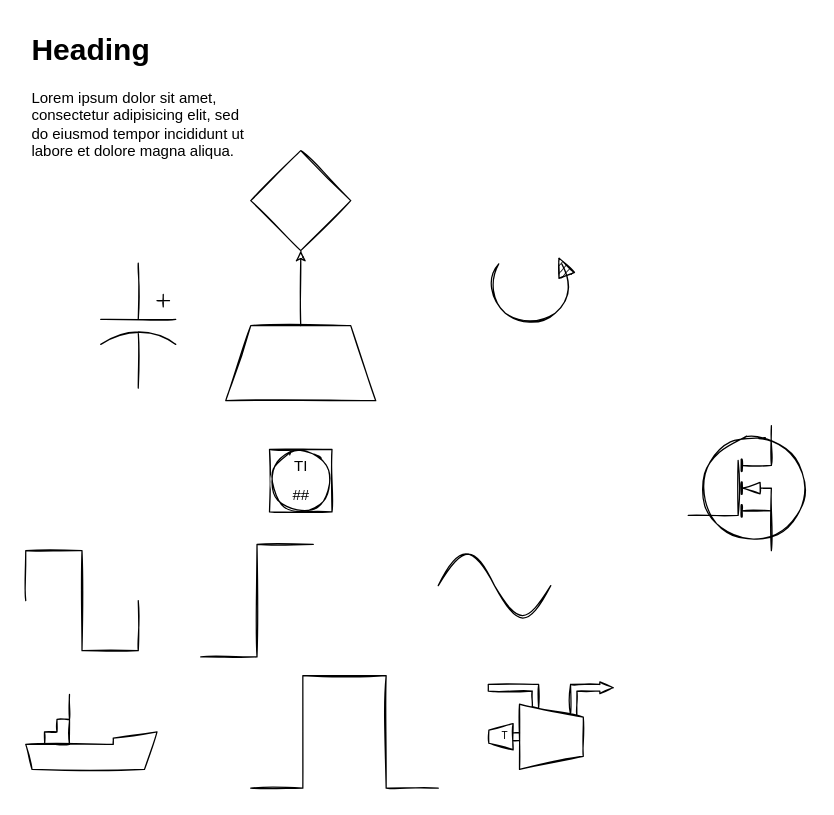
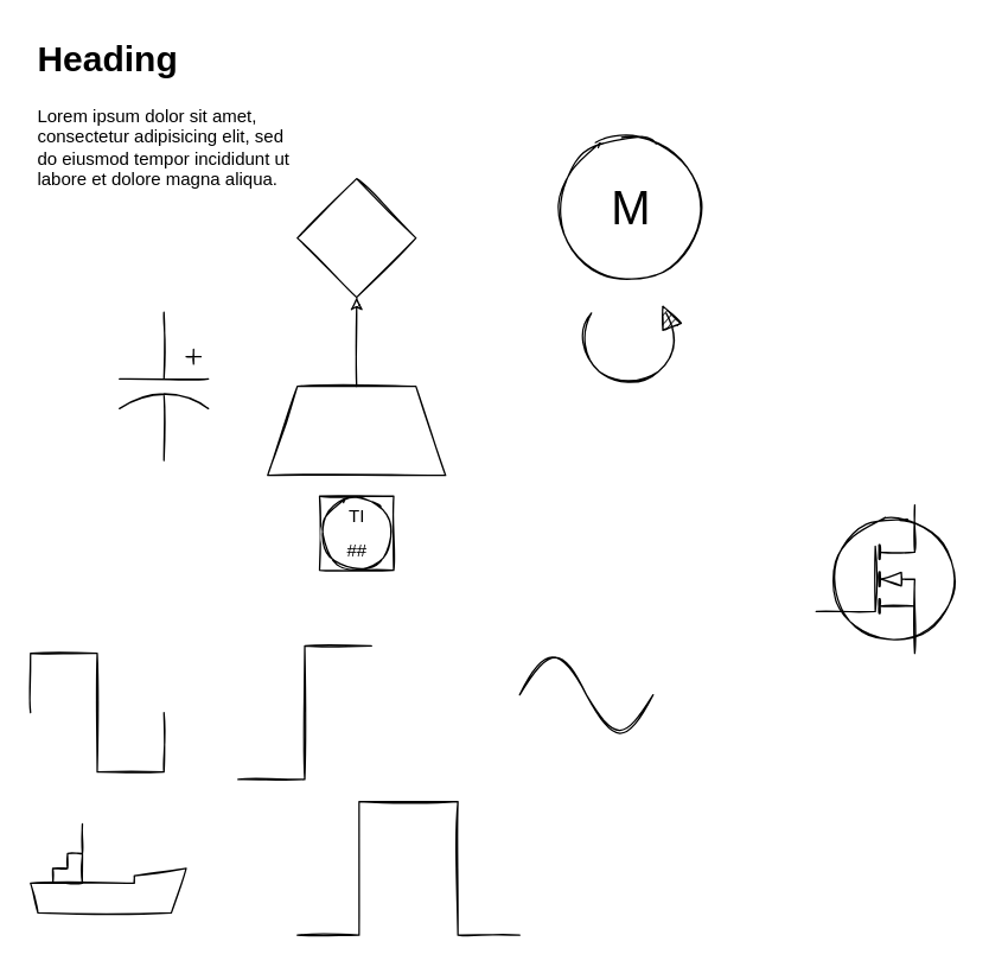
  <mxCell id="0" />
  <mxCell id="1" parent="0" />
  <mxCell id="2" value="" style="rhombus;whiteSpace=wrap;html=1;sketch=1;" parent="1" vertex="1"><mxGeometry x="200" y="120" width="80" height="80" as="geometry" /></mxCell>
  <mxCell id="3" value="" style="edgeStyle=orthogonalEdgeStyle;rounded=0;orthogonalLoop=1;jettySize=auto;html=1;sketch=1;" parent="1" source="4" target="2" edge="1"><mxGeometry relative="1" as="geometry" /></mxCell>
  <mxCell id="4" value="" style="shape=trapezoid;perimeter=trapezoidPerimeter;whiteSpace=wrap;html=1;fixedSize=1;sketch=1;" parent="1" vertex="1"><mxGeometry x="180" y="260" width="120" height="60" as="geometry" /></mxCell>
  <mxCell id="5" value="&lt;h1&gt;Heading&lt;/h1&gt;&lt;p&gt;Lorem ipsum dolor sit amet, consectetur adipisicing elit, sed do eiusmod tempor incididunt ut labore et dolore magna aliqua.&lt;/p&gt;" style="text;html=1;strokeColor=none;fillColor=none;spacing=5;spacingTop=-20;whiteSpace=wrap;overflow=hidden;rounded=0;sketch=1;" parent="1" vertex="1"><mxGeometry x="20" y="20" width="190" height="120" as="geometry" /></mxCell>
- <mxCell id="6" value="&lt;table cellpadding=&quot;4&quot; cellspacing=&quot;0&quot; border=&quot;0&quot; style=&quot;font-size:1em;width:100%;height:100%;&quot;&gt;&lt;tr&gt;&lt;td&gt;TI&lt;/td&gt;&lt;/tr&gt;&lt;tr&gt;&lt;td&gt;##&lt;/td&gt;&lt;/table&gt; " style="html=1;outlineConnect=0;align=center;dashed=0;aspect=fixed;shape=mxgraph.pid2inst.sharedCont;mounting=field;sketch=1;" parent="1" vertex="1"><mxGeometry x="215" y="359" width="50" height="50" as="geometry" /></mxCell>
+ <mxCell id="6" value="&lt;table cellpadding=&quot;4&quot; cellspacing=&quot;0&quot; border=&quot;0&quot; style=&quot;font-size:1em;width:100%;height:100%;&quot;&gt;&lt;tr&gt;&lt;td&gt;TI&lt;/td&gt;&lt;/tr&gt;&lt;tr&gt;&lt;td&gt;##&lt;/td&gt;&lt;/table&gt; " style="html=1;outlineConnect=0;align=center;dashed=0;aspect=fixed;shape=mxgraph.pid2inst.sharedCont;mounting=field;sketch=1;" parent="1" vertex="1"><mxGeometry x="215" y="334" width="50" height="50" as="geometry" /></mxCell>
  <mxCell id="7" value="" style="pointerEvents=1;verticalLabelPosition=bottom;shadow=0;dashed=0;align=center;html=1;verticalAlign=top;shape=mxgraph.electrical.capacitors.capacitor_3;rotation=90;sketch=1;" vertex="1" parent="1"><mxGeometry x="60" y="230" width="100" height="60" as="geometry" /></mxCell>
  <mxCell id="8" value="" style="pointerEvents=1;verticalLabelPosition=bottom;shadow=0;dashed=0;align=center;html=1;verticalAlign=top;shape=mxgraph.electrical.waveforms.square_wave;sketch=1;" vertex="1" parent="1"><mxGeometry x="20" y="440" width="90" height="80" as="geometry" /></mxCell>
  <mxCell id="9" value="" style="pointerEvents=1;verticalLabelPosition=bottom;shadow=0;dashed=0;align=center;html=1;verticalAlign=top;shape=mxgraph.electrical.waveforms.step_1;sketch=1;" vertex="1" parent="1"><mxGeometry x="160" y="435" width="90" height="90" as="geometry" /></mxCell>
  <mxCell id="10" value="" style="pointerEvents=1;verticalLabelPosition=bottom;shadow=0;dashed=0;align=center;html=1;verticalAlign=top;shape=mxgraph.electrical.waveforms.pulse_1;sketch=1;" vertex="1" parent="1"><mxGeometry x="200" y="540" width="150" height="90" as="geometry" /></mxCell>
  <mxCell id="11" value="" style="pointerEvents=1;verticalLabelPosition=bottom;shadow=0;dashed=0;align=center;html=1;verticalAlign=top;shape=mxgraph.electrical.waveforms.sine_wave;sketch=1;" vertex="1" parent="1"><mxGeometry x="350" y="435" width="90" height="66.18" as="geometry" /></mxCell>
  <mxCell id="12" value="" style="verticalLabelPosition=bottom;shadow=0;dashed=0;align=center;html=1;verticalAlign=top;shape=mxgraph.electrical.rot_mech.verticalLabelPosition=bottom;shadow=0;dashed=0;align=center;fillColor=strokeColor;html=1;verticalAlign=top;strokeWidth=1;shape=mxgraph.electrical.rot_mech.rotation;sketch=1;" vertex="1" parent="1"><mxGeometry x="390" y="206" width="69" height="54" as="geometry" /></mxCell>
+ <mxCell id="13" value="M" style="verticalLabelPosition=middle;shadow=0;dashed=0;align=center;html=1;verticalAlign=middle;strokeWidth=1;shape=ellipse;fontSize=32;perimeter=ellipsePerimeter;sketch=1;" vertex="1" parent="1"><mxGeometry x="374.5" y="90" width="100" height="100" as="geometry" /></mxCell>
  <mxCell id="14" value="" style="verticalLabelPosition=bottom;outlineConnect=0;align=center;dashed=0;html=1;verticalAlign=top;shape=mxgraph.pid.misc.ship;sketch=1;" vertex="1" parent="1"><mxGeometry x="20" y="555" width="105" height="60" as="geometry" /></mxCell>
- <mxCell id="15" value="&lt;table cellpadding=&quot;0&quot; cellspacing=&quot;0&quot; style=&quot;width:100%;height:100%;&quot;&gt;&lt;tr style=&quot;height:25%;&quot;&gt;&lt;td&gt;&lt;/td&gt;&lt;/tr&gt;&lt;tr style=&quot;height:75%;&quot;&gt;&lt;td align=&quot;left&quot; style=&quot;padding-left:11%;width:100%&quot;&gt;T&lt;/td&gt;&lt;/tr&gt;&lt;/table&gt;" style="shape=mxgraph.pid.compressors.centrifugal_compressor_-_turbine_driven;dashed=0;fontSize=8;html=1;overflow=fill;sketch=1;" vertex="1" parent="1"><mxGeometry x="390" y="545" width="100" height="70" as="geometry" /></mxCell>
  <mxCell id="16" value="" style="verticalLabelPosition=bottom;shadow=0;dashed=0;align=center;html=1;verticalAlign=top;shape=mxgraph.electrical.mosfets1.mosfet_ic_n;sketch=1;" vertex="1" parent="1"><mxGeometry x="550" y="340" width="95" height="100" as="geometry" /></mxCell>
